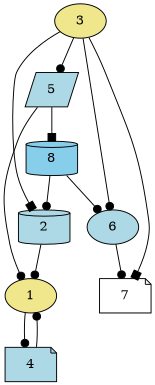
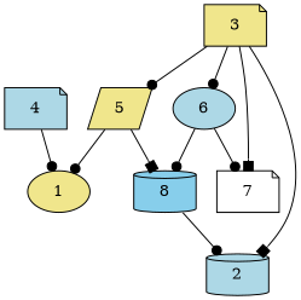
  digraph {
    node [fillcolor=khaki shape=note style=filled]
    edge [arrowhead=dot]
    1 [shape=ellipse]
    4 [fillcolor=lightblue]
    2 [fillcolor=lightblue shape=cylinder]
-   3 [shape=ellipse]
-   5 [fillcolor=lightblue shape=parallelogram]
+   3
+   5 [shape=parallelogram]
    6 [fillcolor=lightblue shape=ellipse]
    7 [fillcolor=white]
    8 [fillcolor=skyblue shape=cylinder]
-   1 -> 4
    4 -> 1
-   2 -> 1
    3 -> 2 [arrowhead=box]
    3 -> 5
    3 -> 6
    3 -> 7 [arrowhead=box]
    5 -> 1
    5 -> 8 [arrowhead=box]
    6 -> 7
-   8 -> 6
+   6 -> 8
    8 -> 2
  }
